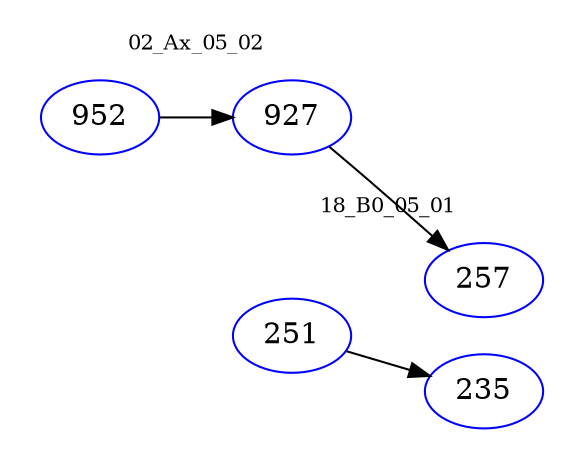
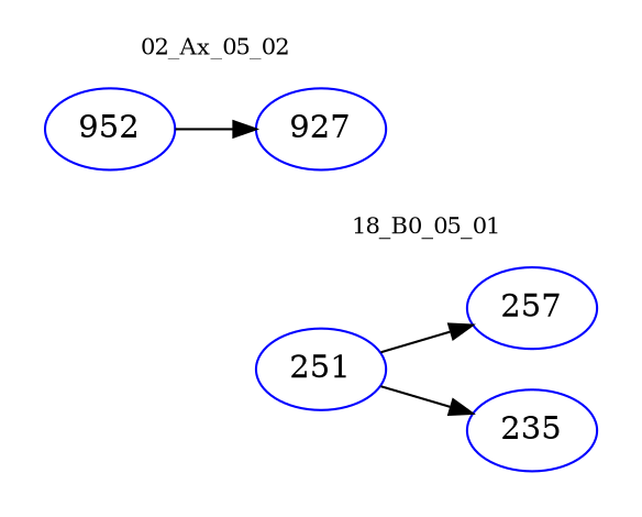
  digraph {
    rankdir=LR
    node [color=blue]
    edge [color=black]
    n1 [label=952]
    n2 [label=927]
    n3 [label=251]
    n4 [label=235]
    n5 [label=257]
    subgraph cluster_1 {
      color=white
      fontsize=10
      label="02_Ax_05_02"
      n1
      n2
    }
    subgraph cluster_2 {
      color=white
      fontsize=10
      label="18_B0_05_01"
      n3
      n4
      n5
    }
    n1 -> n2
    n3 -> n4
-   n2 -> n5
+   n3 -> n5
  }
